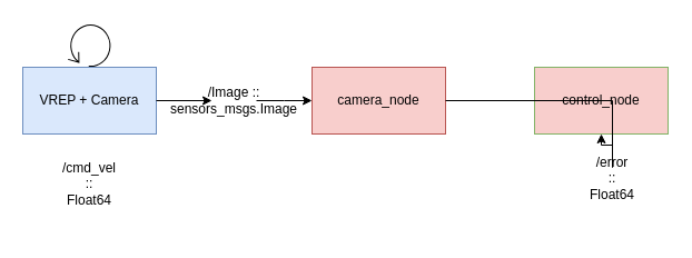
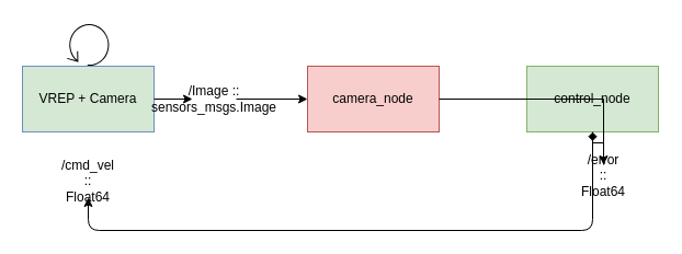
  <mxCell id="0" />
  <mxCell id="1" parent="0" />
- <mxCell id="2" value="VREP + Camera" style="rounded=0;whiteSpace=wrap;html=1;fillColor=#dae8fc;strokeColor=#6c8ebf;" vertex="1" parent="1"><mxGeometry x="20" y="60" width="120" height="60" as="geometry" /></mxCell>
+ <mxCell id="2" value="VREP + Camera" style="rounded=0;whiteSpace=wrap;html=1;fillColor=#d5e8d4;strokeColor=#6c8ebf;" vertex="1" parent="1"><mxGeometry x="20" y="60" width="120" height="60" as="geometry" /></mxCell>
  <mxCell id="3" value="" style="endArrow=classic;html=1;" edge="1" parent="1" target="5"><mxGeometry width="50" height="50" relative="1" as="geometry"><mxPoint x="140" y="90" as="sourcePoint" /><mxPoint x="260" y="90" as="targetPoint" /></mxGeometry></mxCell>
  <mxCell id="4" value="" style="edgeStyle=orthogonalEdgeStyle;rounded=0;orthogonalLoop=1;jettySize=auto;html=1;" edge="1" parent="1" source="5"><mxGeometry relative="1" as="geometry"><mxPoint x="280" y="90" as="targetPoint" /></mxGeometry></mxCell>
- <mxCell id="5" value="/Image ::&lt;br&gt;sensors_msgs.Image" style="text;html=1;strokeColor=none;fillColor=none;align=center;verticalAlign=middle;whiteSpace=wrap;rounded=0;" vertex="1" parent="1"><mxGeometry x="190" y="80" width="40" height="20" as="geometry" /></mxCell>
- <mxCell id="6" value="" style="edgeStyle=orthogonalEdgeStyle;rounded=0;orthogonalLoop=1;jettySize=auto;html=1;" edge="1" parent="1" source="10" target="8"><mxGeometry relative="1" as="geometry" /></mxCell>
+ <mxCell id="5" value="/Image ::&lt;br&gt;sensors_msgs.Image" style="text;html=1;strokeColor=none;fillColor=none;align=center;verticalAlign=middle;whiteSpace=wrap;rounded=0;" vertex="1" parent="1"><mxGeometry x="175" y="80" width="40" height="20" as="geometry" /></mxCell>
+ <mxCell id="6" value="" style="edgeStyle=orthogonalEdgeStyle;rounded=0;orthogonalLoop=1;jettySize=auto;html=1;endArrow=diamond;" edge="1" parent="1" source="10" target="8"><mxGeometry relative="1" as="geometry" /></mxCell>
  <mxCell id="7" value="camera_node" style="rounded=0;whiteSpace=wrap;html=1;fillColor=#f8cecc;strokeColor=#b85450;" vertex="1" parent="1"><mxGeometry x="280" y="60" width="120" height="60" as="geometry" /></mxCell>
- <mxCell id="8" value="control_node" style="rounded=0;whiteSpace=wrap;html=1;fillColor=#f8cecc;strokeColor=#82b366;" vertex="1" parent="1"><mxGeometry x="480" y="60" width="120" height="60" as="geometry" /></mxCell>
+ <mxCell id="8" value="control_node" style="rounded=0;whiteSpace=wrap;html=1;fillColor=#d5e8d4;strokeColor=#82b366;" vertex="1" parent="1"><mxGeometry x="480" y="60" width="120" height="60" as="geometry" /></mxCell>
  <mxCell id="9" value="" style="endArrow=classic;html=1;" edge="1" parent="1" target="8"><mxGeometry width="50" height="50" relative="1" as="geometry"><mxPoint x="540" y="120" as="sourcePoint" /><mxPoint x="590" y="70" as="targetPoint" /></mxGeometry></mxCell>
  <mxCell id="10" value="/error&lt;br&gt;::&lt;br&gt;Float64" style="text;html=1;strokeColor=none;fillColor=none;align=center;verticalAlign=middle;whiteSpace=wrap;rounded=0;" vertex="1" parent="1"><mxGeometry x="530" y="150" width="40" height="20" as="geometry" /></mxCell>
- <mxCell id="11" value="" style="edgeStyle=orthogonalEdgeStyle;rounded=0;orthogonalLoop=1;jettySize=auto;html=1;endArrow=none;" edge="1" parent="1" source="7" target="10"><mxGeometry relative="1" as="geometry"><mxPoint x="400" y="90" as="sourcePoint" /><mxPoint x="480" y="90" as="targetPoint" /></mxGeometry></mxCell>
+ <mxCell id="11" value="" style="edgeStyle=orthogonalEdgeStyle;rounded=0;orthogonalLoop=1;jettySize=auto;html=1;" edge="1" parent="1" source="7" target="10"><mxGeometry relative="1" as="geometry"><mxPoint x="400" y="90" as="sourcePoint" /><mxPoint x="480" y="90" as="targetPoint" /></mxGeometry></mxCell>
  <mxCell id="12" value="&lt;font style=&quot;font-size: 12px&quot;&gt;/cmd_vel :: Float64&lt;/font&gt;" style="text;html=1;strokeColor=none;fillColor=none;align=center;verticalAlign=middle;whiteSpace=wrap;rounded=0;" vertex="1" parent="1"><mxGeometry x="60" y="150" width="40" height="30" as="geometry" /></mxCell>
+ <mxCell id="13" value="" style="endArrow=classic;html=1;exitX=0.5;exitY=1;exitDx=0;exitDy=0;entryX=0.5;entryY=1;entryDx=0;entryDy=0;" edge="1" parent="1" source="8" target="12"><mxGeometry width="50" height="50" relative="1" as="geometry"><mxPoint x="540" y="120" as="sourcePoint" /><mxPoint x="80" y="120" as="targetPoint" /><Array as="points"><mxPoint x="540" y="210" /><mxPoint x="80" y="210" /></Array></mxGeometry></mxCell>
  <mxCell id="14" value="" style="shape=mxgraph.bpmn.loop;html=1;outlineConnect=0;rotation=-1;" vertex="1" parent="1"><mxGeometry x="60.47" y="20" width="39.53" height="40" as="geometry" /></mxCell>
